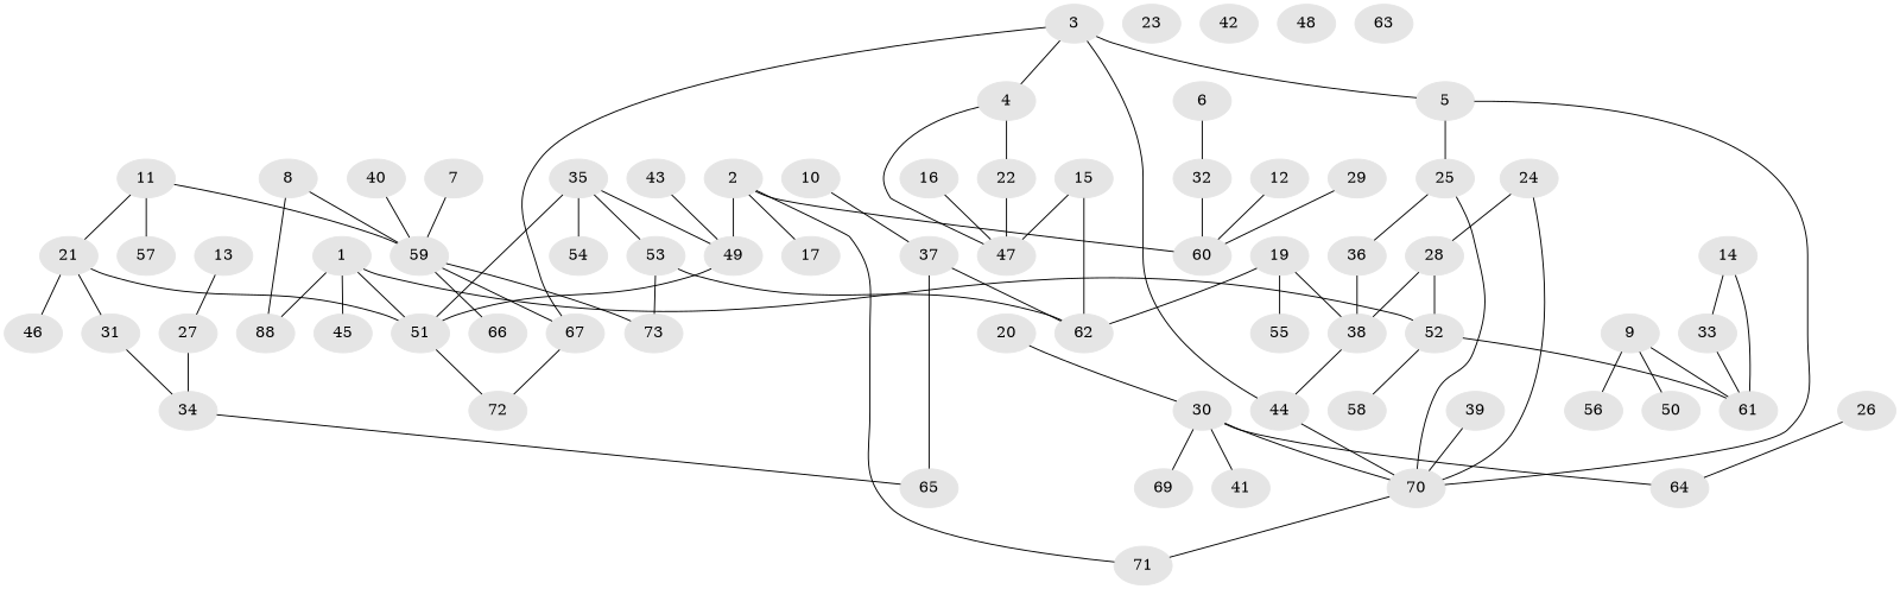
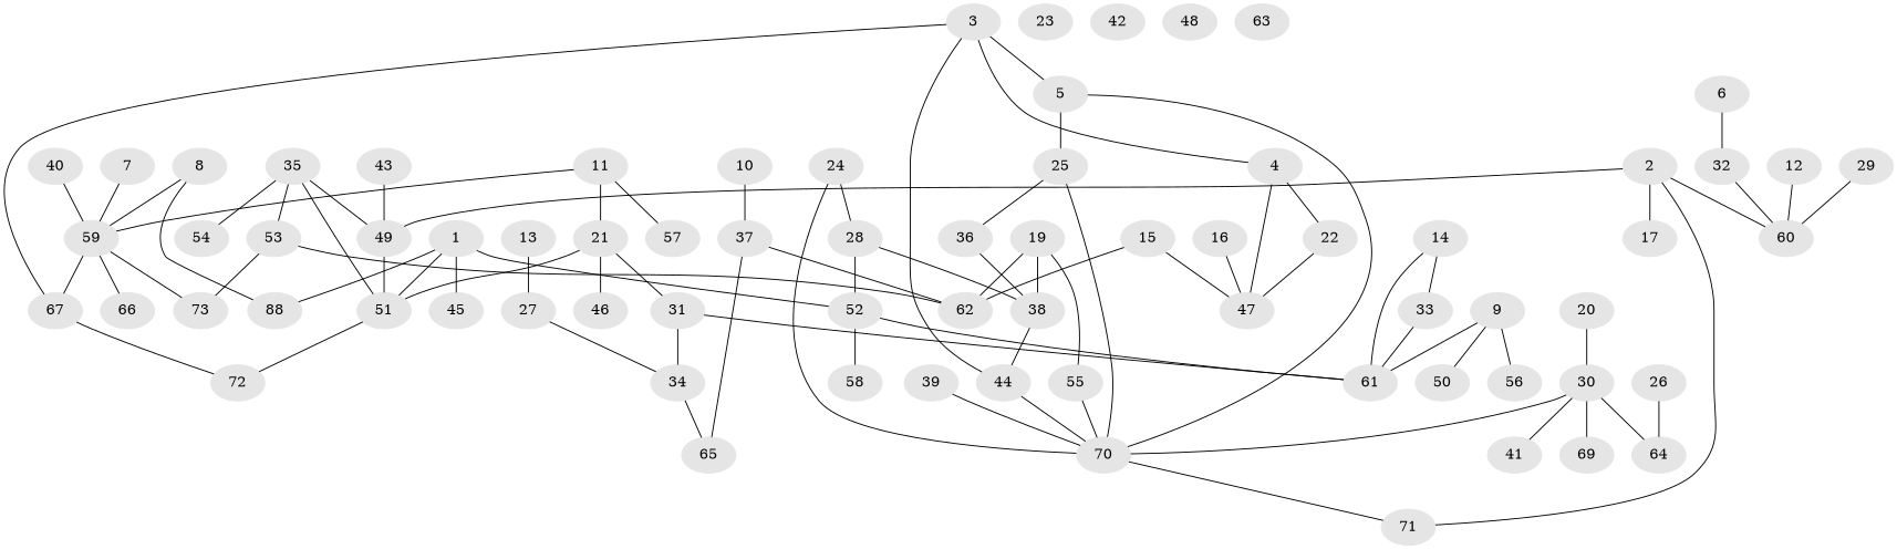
  graph {
    node [color=gray90 style=filled]
    n1 [label=88]
    1
    45
    51
    52
    72
    61
    58
    2
    17
    49
    60
    71
    3
    4
    5
    44
    67
    22
    47
    25
    70
    36
    6
    32
    7
    59
    73
    66
    8
    9
    50
    56
    10
    37
    62
    65
    11
    21
    57
    31
    46
    12
    13
    27
    34
    14
    33
    15
    16
    19
    38
    55
    20
    30
    64
    41
    69
    23
    24
    28
    26
    29
    35
    53
    54
    39
    40
    42
    43
    48
    63
    1 -- n1
    1 -- 45
    1 -- 51
    1 -- 52
    51 -- 72
    52 -- 61
    52 -- 58
    2 -- 17
    2 -- 49
    2 -- 60
    2 -- 71
    49 -- 51
    3 -- 4
    3 -- 5
    3 -- 44
    3 -- 67
    4 -- 22
    4 -- 47
    5 -- 25
    5 -- 70
    44 -- 70
    67 -- 72
    22 -- 47
    25 -- 70
    25 -- 36
    70 -- 71
    36 -- 38
    6 -- 32
    32 -- 60
    7 -- 59
    59 -- 67
    59 -- 73
    59 -- 66
    8 -- n1
    8 -- 59
    9 -- 61
    9 -- 50
    9 -- 56
    10 -- 37
    37 -- 62
    37 -- 65
    11 -- 59
    11 -- 21
    11 -- 57
    21 -- 51
    21 -- 31
    21 -- 46
+   31 -- 61
    31 -- 34
    12 -- 60
    13 -- 27
    27 -- 34
    34 -- 65
    14 -- 61
    14 -- 33
    33 -- 61
    15 -- 47
    15 -- 62
    16 -- 47
    19 -- 62
    19 -- 38
    19 -- 55
    38 -- 44
+   55 -- 70
    20 -- 30
    30 -- 70
    30 -- 64
    30 -- 41
    30 -- 69
    24 -- 70
    24 -- 28
    28 -- 52
    28 -- 38
    26 -- 64
    29 -- 60
    35 -- 51
    35 -- 49
    35 -- 53
    35 -- 54
    53 -- 73
    53 -- 62
    39 -- 70
    40 -- 59
    43 -- 49
  }
